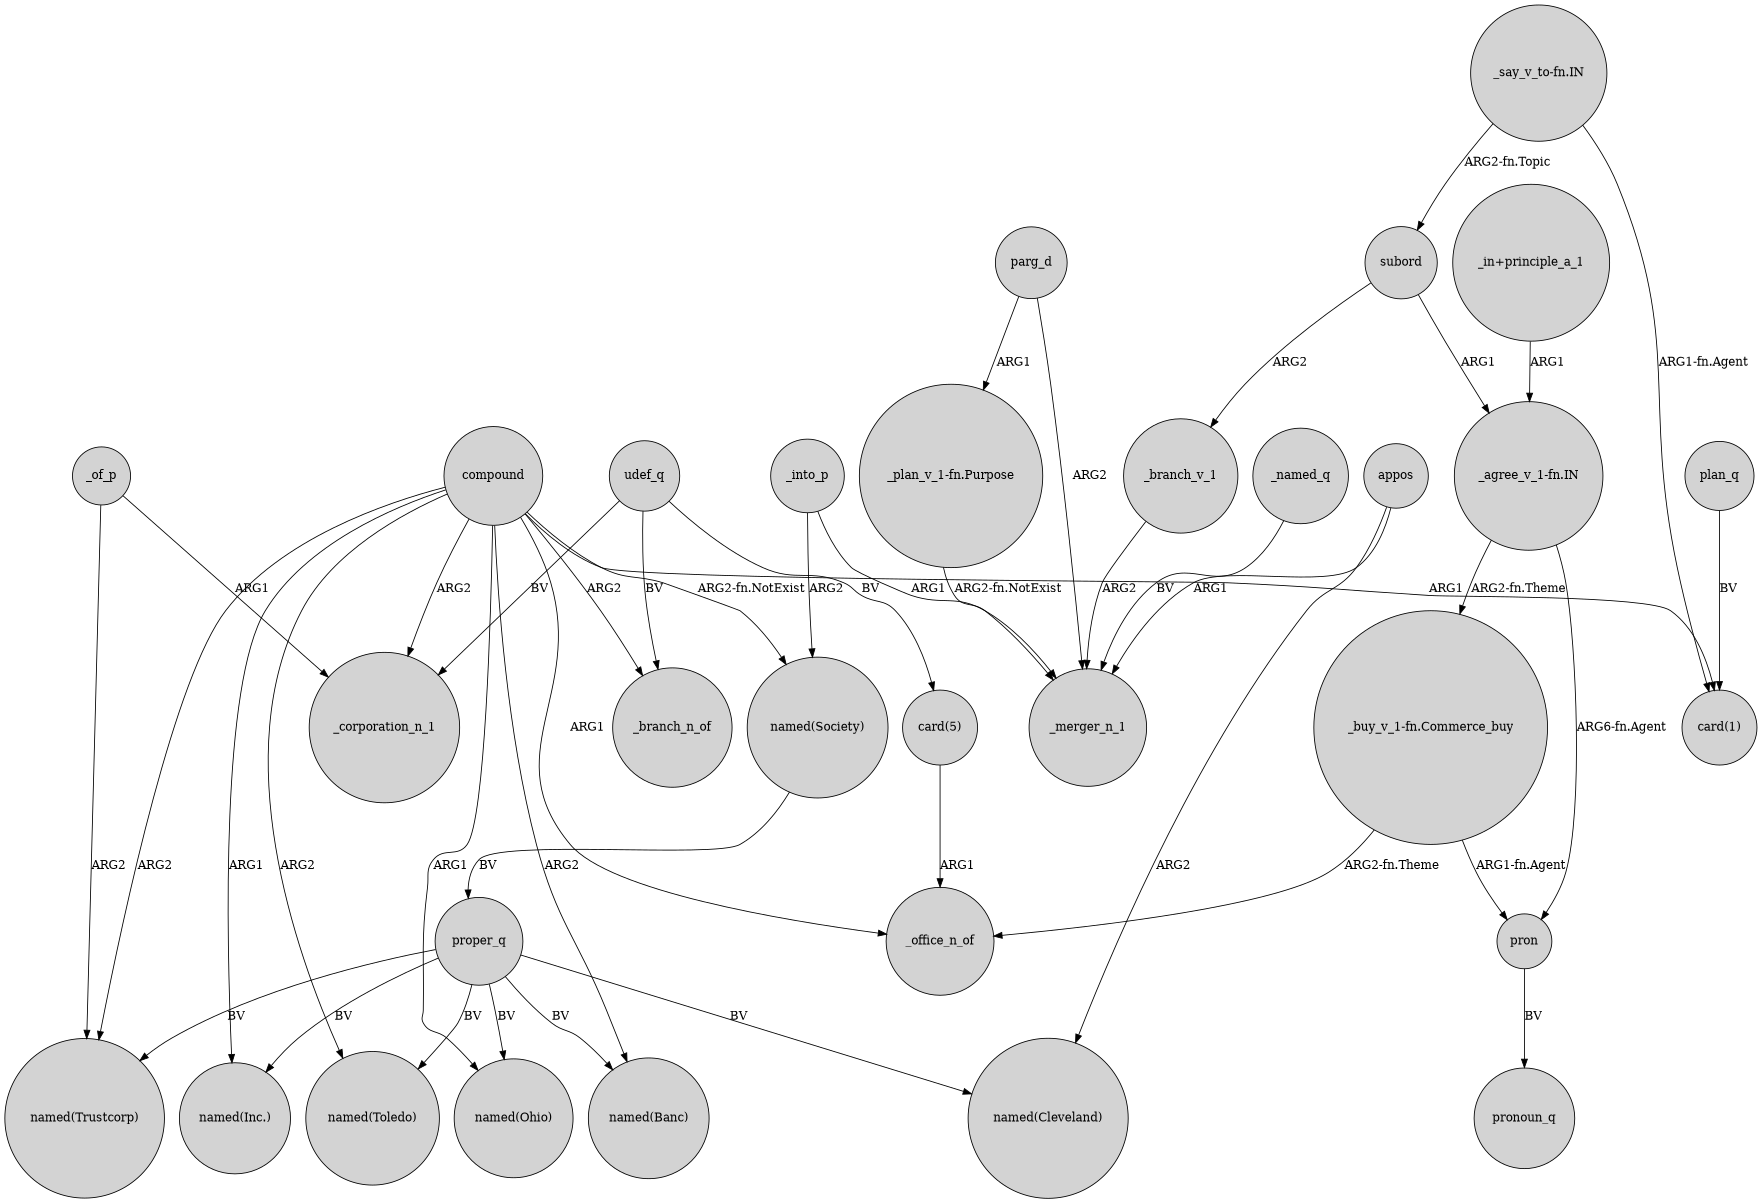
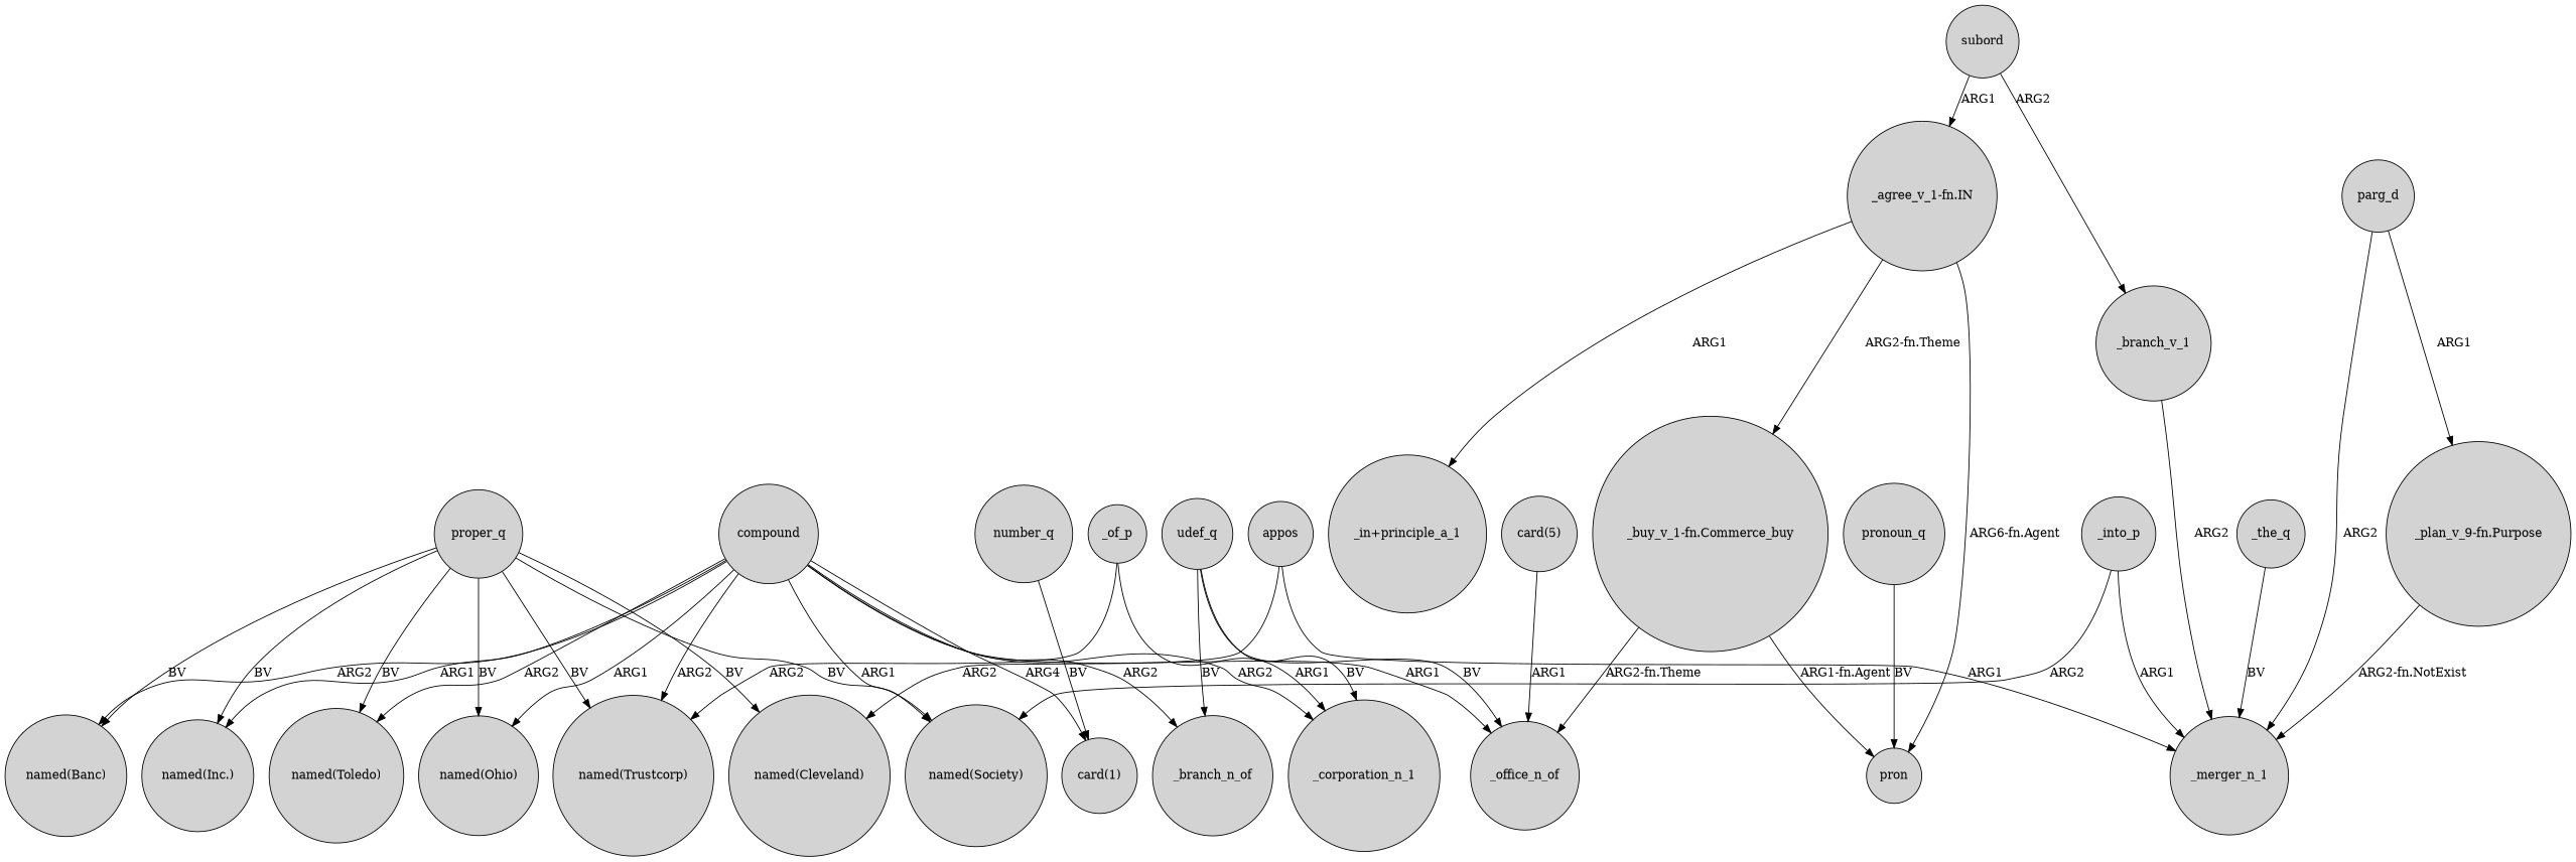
  digraph {
    node [shape=circle style=filled]
    compound
    "named(Ohio)"
    _office_n_of
    "named(Inc.)"
    "named(Toledo)"
    "named(Banc)"
    _branch_n_of
    "named(Society)"
    "card(1)"
    _corporation_n_1
    "named(Trustcorp)"
    "_agree_v_1-fn.IN"
    "_buy_v_1-fn.Commerce_buy"
    pron
    "_in+principle_a_1"
    udef_q
    proper_q
    "named(Cleveland)"
    appos
    _merger_n_1
-   "_say_v_to-fn.IN"
    subord
    n23 [label=_branch_v_1]
    _of_p
-   _the_q [label=_named_q]
+   _the_q
    "card(5)"
    parg_d
-   "_plan_v_1-fn.Purpose"
+   "_plan_v_1-fn.Purpose" [label="_plan_v_9-fn.Purpose"]
    pronoun_q
-   number_q [label=plan_q]
+   number_q
    _into_p
    compound -> "named(Ohio)" [label=ARG1]
    compound -> _office_n_of [label=ARG1]
    compound -> "named(Inc.)" [label=ARG1]
    compound -> "named(Toledo)" [label=ARG2]
    compound -> "named(Banc)" [label=ARG2]
    compound -> _branch_n_of [label=ARG2]
-   compound -> "named(Society)" [label="ARG2-fn.NotExist"]
-   compound -> "card(1)" [label=ARG1]
+   compound -> "named(Society)" [label=ARG1]
+   compound -> "card(1)" [label=ARG4]
    compound -> _corporation_n_1 [label=ARG2]
    compound -> "named(Trustcorp)" [label=ARG2]
    "_agree_v_1-fn.IN" -> "_buy_v_1-fn.Commerce_buy" [label="ARG2-fn.Theme"]
    "_agree_v_1-fn.IN" -> pron [label="ARG6-fn.Agent"]
    "_buy_v_1-fn.Commerce_buy" -> _office_n_of [label="ARG2-fn.Theme"]
    "_buy_v_1-fn.Commerce_buy" -> pron [label="ARG1-fn.Agent"]
-   "_in+principle_a_1" -> "_agree_v_1-fn.IN" [label=ARG1]
-   udef_q -> "card(5)" [label=BV]
+   "_agree_v_1-fn.IN" -> "_in+principle_a_1" [label=ARG1]
+   udef_q -> _office_n_of [label=BV]
    udef_q -> _branch_n_of [label=BV]
    udef_q -> _corporation_n_1 [label=BV]
    proper_q -> "named(Ohio)" [label=BV]
    proper_q -> "named(Inc.)" [label=BV]
    proper_q -> "named(Toledo)" [label=BV]
    proper_q -> "named(Banc)" [label=BV]
-   "named(Society)" -> proper_q [label=BV]
+   proper_q -> "named(Society)" [label=BV]
    proper_q -> "named(Trustcorp)" [label=BV]
    proper_q -> "named(Cleveland)" [label=BV]
    appos -> "named(Cleveland)" [label=ARG2]
    appos -> _merger_n_1 [label=ARG1]
-   "_say_v_to-fn.IN" -> "card(1)" [label="ARG1-fn.Agent"]
-   "_say_v_to-fn.IN" -> subord [label="ARG2-fn.Topic"]
    subord -> "_agree_v_1-fn.IN" [label=ARG1]
    subord -> n23 [label=ARG2]
    n23 -> _merger_n_1 [label=ARG2]
    _of_p -> _corporation_n_1 [label=ARG1]
    _of_p -> "named(Trustcorp)" [label=ARG2]
    _the_q -> _merger_n_1 [label=BV]
    "card(5)" -> _office_n_of [label=ARG1]
    parg_d -> _merger_n_1 [label=ARG2]
    parg_d -> "_plan_v_1-fn.Purpose" [label=ARG1]
    "_plan_v_1-fn.Purpose" -> _merger_n_1 [label="ARG2-fn.NotExist"]
-   pron -> pronoun_q [label=BV]
+   pronoun_q -> pron [label=BV]
    number_q -> "card(1)" [label=BV]
    _into_p -> "named(Society)" [label=ARG2]
    _into_p -> _merger_n_1 [label=ARG1]
  }
